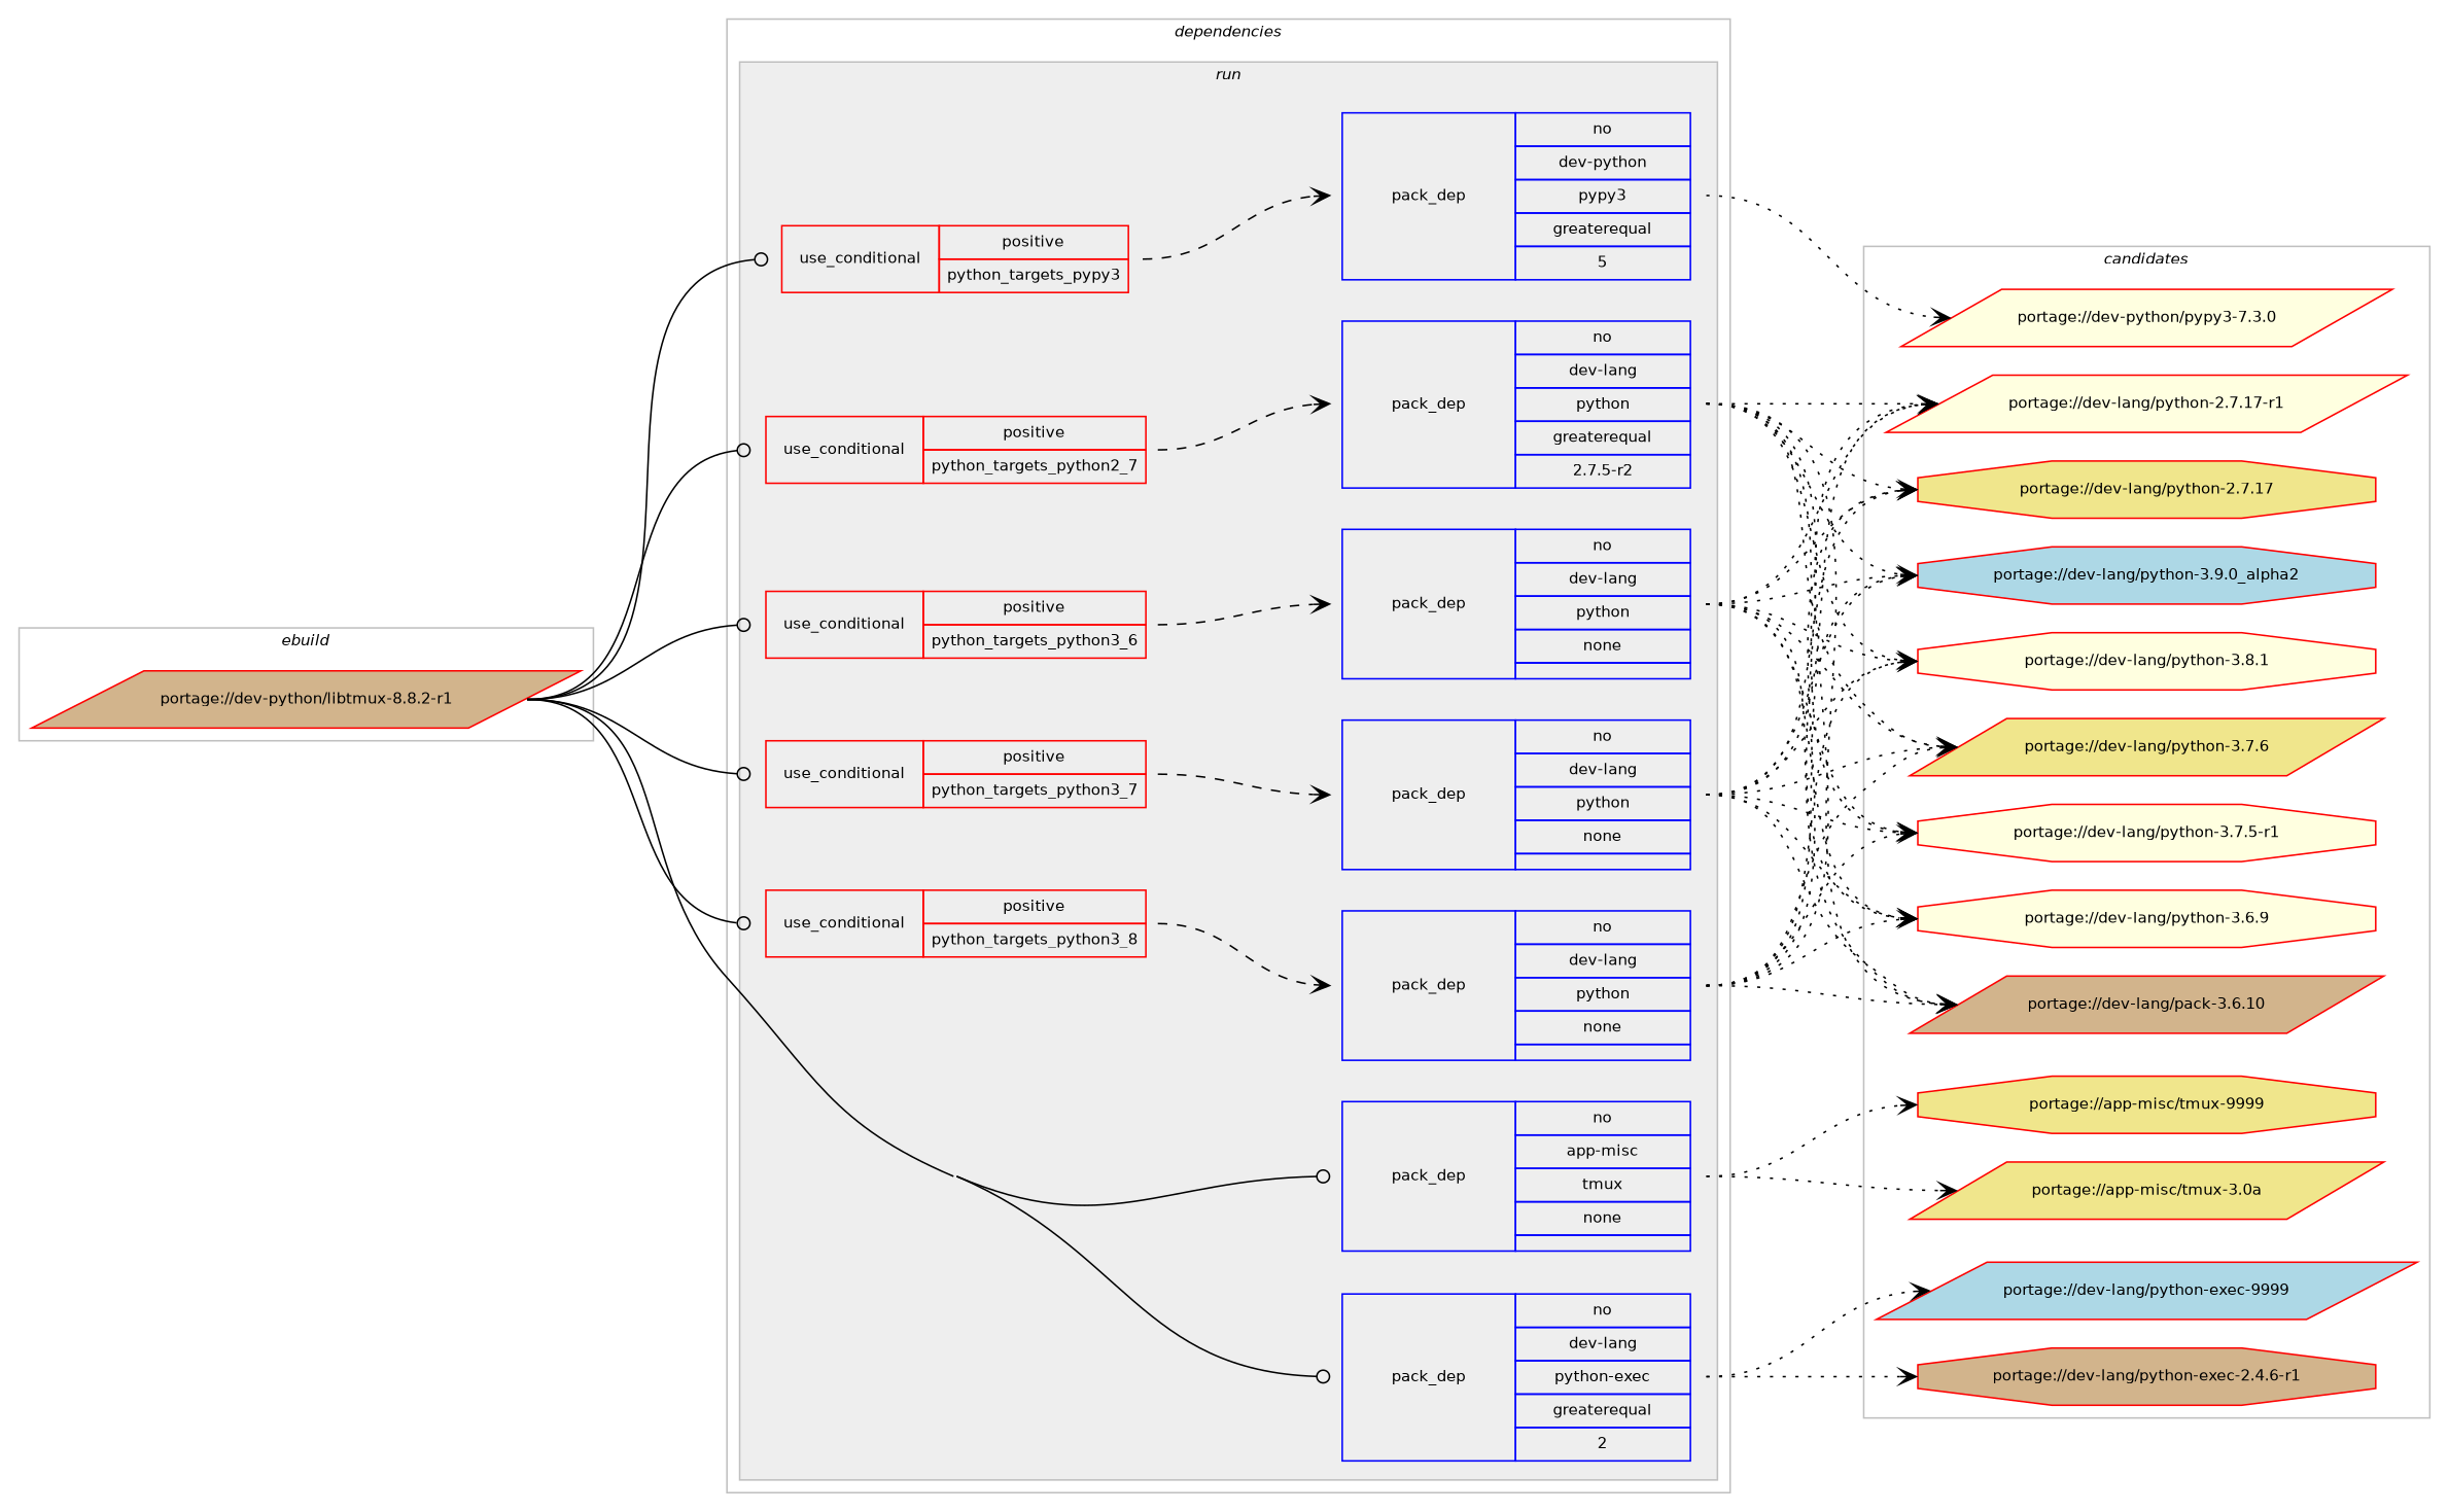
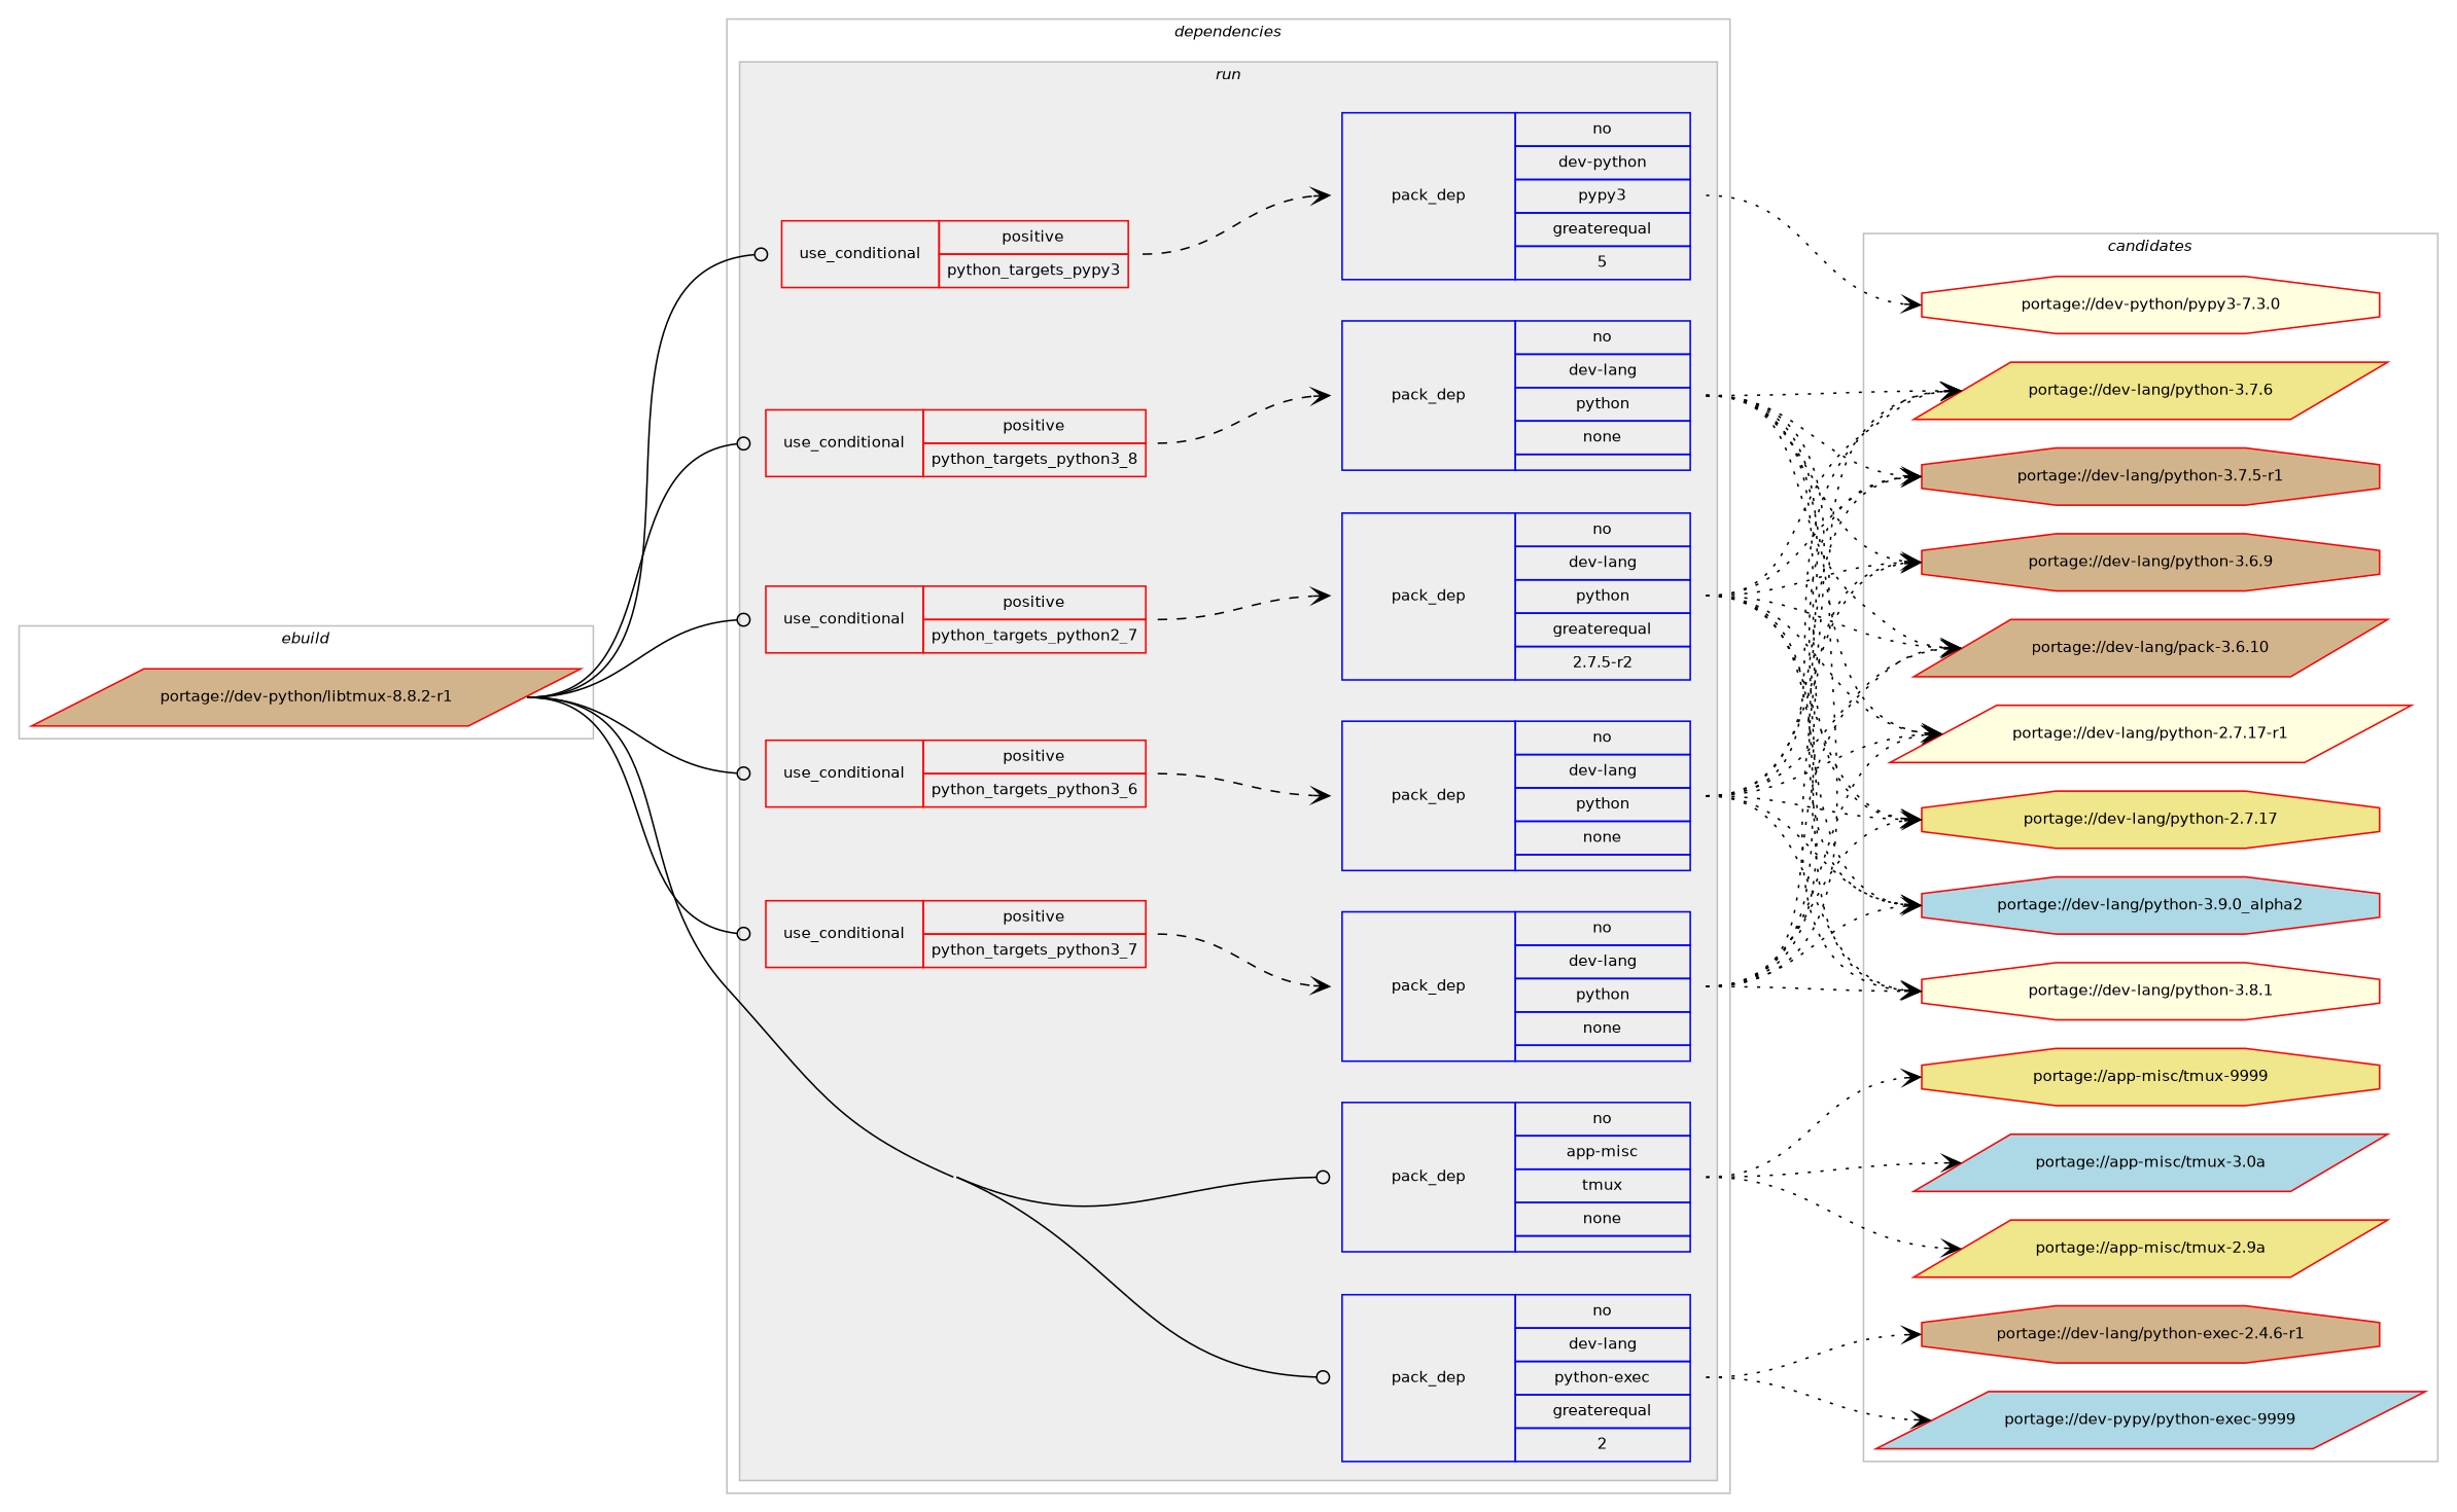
  digraph {
    compound=true
    concentrate=true
    fontname=Helvetica
    fontsize=10
    newrank=true
    rankdir=LR
    ranksep=1.5
    node [color=red fontname=Helvetica fontsize=10 shape=none style=filled]
    edge [arrowhead=vee headport=w style=dotted tailport=e weight=100]
    n1 [fillcolor=tan label="portage://dev-python/libtmux-8.8.2-r1" shape=parallelogram width=4]
    n2 [color=blue label=<<TABLE BORDER="0" CELLBORDER="1" CELLSPACING="0" CELLPADDING="4" WIDTH="220"><TR><TD ROWSPAN="6" CELLPADDING="30">pack_dep</TD></TR><TR><TD WIDTH="110">no</TD></TR><TR><TD>dev-python</TD></TR><TR><TD>pypy3</TD></TR><TR><TD>greaterequal</TD></TR><TR><TD>5</TD></TR></TABLE>> style=""]
    n3 [label=<<TABLE BORDER="0" CELLBORDER="1" CELLSPACING="0" CELLPADDING="4"><TR><TD ROWSPAN="3" CELLPADDING="10">use_conditional</TD></TR><TR><TD>positive</TD></TR><TR><TD>python_targets_pypy3</TD></TR></TABLE>> style=""]
    n4 [color=blue label=<<TABLE BORDER="0" CELLBORDER="1" CELLSPACING="0" CELLPADDING="4" WIDTH="220"><TR><TD ROWSPAN="6" CELLPADDING="30">pack_dep</TD></TR><TR><TD WIDTH="110">no</TD></TR><TR><TD>dev-lang</TD></TR><TR><TD>python</TD></TR><TR><TD>greaterequal</TD></TR><TR><TD>2.7.5-r2</TD></TR></TABLE>> style=""]
    n5 [label=<<TABLE BORDER="0" CELLBORDER="1" CELLSPACING="0" CELLPADDING="4"><TR><TD ROWSPAN="3" CELLPADDING="10">use_conditional</TD></TR><TR><TD>positive</TD></TR><TR><TD>python_targets_python2_7</TD></TR></TABLE>> style=""]
    n6 [color=blue label=<<TABLE BORDER="0" CELLBORDER="1" CELLSPACING="0" CELLPADDING="4" WIDTH="220"><TR><TD ROWSPAN="6" CELLPADDING="30">pack_dep</TD></TR><TR><TD WIDTH="110">no</TD></TR><TR><TD>dev-lang</TD></TR><TR><TD>python</TD></TR><TR><TD>none</TD></TR><TR><TD></TD></TR></TABLE>> style=""]
    n7 [label=<<TABLE BORDER="0" CELLBORDER="1" CELLSPACING="0" CELLPADDING="4"><TR><TD ROWSPAN="3" CELLPADDING="10">use_conditional</TD></TR><TR><TD>positive</TD></TR><TR><TD>python_targets_python3_6</TD></TR></TABLE>> style=""]
    n8 [color=blue label=<<TABLE BORDER="0" CELLBORDER="1" CELLSPACING="0" CELLPADDING="4" WIDTH="220"><TR><TD ROWSPAN="6" CELLPADDING="30">pack_dep</TD></TR><TR><TD WIDTH="110">no</TD></TR><TR><TD>dev-lang</TD></TR><TR><TD>python</TD></TR><TR><TD>none</TD></TR><TR><TD></TD></TR></TABLE>> style=""]
    n9 [label=<<TABLE BORDER="0" CELLBORDER="1" CELLSPACING="0" CELLPADDING="4"><TR><TD ROWSPAN="3" CELLPADDING="10">use_conditional</TD></TR><TR><TD>positive</TD></TR><TR><TD>python_targets_python3_7</TD></TR></TABLE>> style=""]
    n10 [color=blue label=<<TABLE BORDER="0" CELLBORDER="1" CELLSPACING="0" CELLPADDING="4" WIDTH="220"><TR><TD ROWSPAN="6" CELLPADDING="30">pack_dep</TD></TR><TR><TD WIDTH="110">no</TD></TR><TR><TD>dev-lang</TD></TR><TR><TD>python</TD></TR><TR><TD>none</TD></TR><TR><TD></TD></TR></TABLE>> style=""]
    n11 [label=<<TABLE BORDER="0" CELLBORDER="1" CELLSPACING="0" CELLPADDING="4"><TR><TD ROWSPAN="3" CELLPADDING="10">use_conditional</TD></TR><TR><TD>positive</TD></TR><TR><TD>python_targets_python3_8</TD></TR></TABLE>> style=""]
    n12 [color=blue label=<<TABLE BORDER="0" CELLBORDER="1" CELLSPACING="0" CELLPADDING="4" WIDTH="220"><TR><TD ROWSPAN="6" CELLPADDING="30">pack_dep</TD></TR><TR><TD WIDTH="110">no</TD></TR><TR><TD>app-misc</TD></TR><TR><TD>tmux</TD></TR><TR><TD>none</TD></TR><TR><TD></TD></TR></TABLE>> style=""]
    n13 [color=blue label=<<TABLE BORDER="0" CELLBORDER="1" CELLSPACING="0" CELLPADDING="4" WIDTH="220"><TR><TD ROWSPAN="6" CELLPADDING="30">pack_dep</TD></TR><TR><TD WIDTH="110">no</TD></TR><TR><TD>dev-lang</TD></TR><TR><TD>python-exec</TD></TR><TR><TD>greaterequal</TD></TR><TR><TD>2</TD></TR></TABLE>> style=""]
-   n14 [fillcolor=lightyellow label="portage://dev-python/pypy3-7.3.0" shape=parallelogram width=4]
+   n14 [fillcolor=lightyellow label="portage://dev-python/pypy3-7.3.0" shape=octagon width=4]
    n15 [fillcolor=lightblue label="portage://dev-lang/python-3.9.0_alpha2" shape=octagon width=4]
    n16 [fillcolor=lightyellow label="portage://dev-lang/python-3.8.1" shape=octagon width=4]
    n17 [fillcolor=khaki label="portage://dev-lang/python-3.7.6" shape=parallelogram width=4]
-   n18 [fillcolor=lightyellow label="portage://dev-lang/python-3.7.5-r1" shape=octagon width=4]
-   n19 [fillcolor=lightyellow label="portage://dev-lang/python-3.6.9" shape=octagon width=4]
+   n18 [fillcolor=tan label="portage://dev-lang/python-3.7.5-r1" shape=octagon width=4]
+   n19 [fillcolor=tan label="portage://dev-lang/python-3.6.9" shape=octagon width=4]
    n20 [fillcolor=tan label="portage://dev-lang/pack-3.6.10" shape=parallelogram width=4]
    n21 [fillcolor=lightyellow label="portage://dev-lang/python-2.7.17-r1" shape=parallelogram width=4]
    n22 [fillcolor=khaki label="portage://dev-lang/python-2.7.17" shape=octagon width=4]
    n23 [fillcolor=khaki label="portage://app-misc/tmux-9999" shape=octagon width=4]
-   n24 [fillcolor=khaki label="portage://app-misc/tmux-3.0a" shape=parallelogram width=4]
-   n26 [fillcolor=lightblue label="portage://dev-lang/python-exec-9999" shape=parallelogram width=4]
+   n24 [fillcolor=lightblue label="portage://app-misc/tmux-3.0a" shape=parallelogram width=4]
+   n25 [fillcolor=khaki label="portage://app-misc/tmux-2.9a" shape=parallelogram width=4]
+   n26 [fillcolor=lightblue label="portage://dev-pypy/python-exec-9999" shape=parallelogram width=4]
    n27 [fillcolor=tan label="portage://dev-lang/python-exec-2.4.6-r1" shape=octagon width=4]
    subgraph cluster_1 {
      color=gray
      label=<<i>dependencies</i>>
      subgraph cluster_2 {
        color=gray
        fillcolor="#eeeeee"
        label=<<i>compile</i>>
        style=filled
      }
      subgraph cluster_3 {
        color=gray
        fillcolor="#eeeeee"
        label=<<i>compile and run</i>>
        style=filled
      }
      subgraph cluster_4 {
        color=gray
        fillcolor="#eeeeee"
        label=<<i>run</i>>
        style=filled
        subgraph sub_5 {
          color=gray
          fillcolor="#eeeeee"
          label=<<i>run</i>>
          style=filled
          n3
          subgraph sub_6 {
            color=gray
            fillcolor="#eeeeee"
            label=<<i>run</i>>
            style=filled
            n2
          }
        }
        subgraph sub_7 {
          color=gray
          fillcolor="#eeeeee"
          label=<<i>run</i>>
          style=filled
          n5
          subgraph sub_8 {
            color=gray
            fillcolor="#eeeeee"
            label=<<i>run</i>>
            style=filled
            n4
          }
        }
        subgraph sub_9 {
          color=gray
          fillcolor="#eeeeee"
          label=<<i>run</i>>
          style=filled
          n7
          subgraph sub_10 {
            color=gray
            fillcolor="#eeeeee"
            label=<<i>run</i>>
            style=filled
            n6
          }
        }
        subgraph sub_11 {
          color=gray
          fillcolor="#eeeeee"
          label=<<i>run</i>>
          style=filled
          n9
          subgraph sub_12 {
            color=gray
            fillcolor="#eeeeee"
            label=<<i>run</i>>
            style=filled
            n8
          }
        }
        subgraph sub_13 {
          color=gray
          fillcolor="#eeeeee"
          label=<<i>run</i>>
          style=filled
          n11
          subgraph sub_14 {
            color=gray
            fillcolor="#eeeeee"
            label=<<i>run</i>>
            style=filled
            n10
          }
        }
        subgraph sub_15 {
          color=gray
          fillcolor="#eeeeee"
          label=<<i>run</i>>
          style=filled
          n12
        }
        subgraph sub_16 {
          color=gray
          fillcolor="#eeeeee"
          label=<<i>run</i>>
          style=filled
          n13
        }
      }
    }
    subgraph cluster_17 {
      color=gray
      label=<<i>ebuild</i>>
      n1
    }
    subgraph cluster_18 {
      color=gray
      label=<<i>candidates</i>>
      rank=same
      subgraph sub_19 {
        color=black
        label=<<i>candidates</i>>
        nodesep=1
        rank=same
        n14
      }
      subgraph sub_20 {
        color=black
        label=<<i>candidates</i>>
        nodesep=1
        rank=same
        n15
        n16
        n17
        n18
        n19
        n20
        n21
        n22
      }
      subgraph sub_21 {
        color=black
        label=<<i>candidates</i>>
        nodesep=1
        rank=same
        n15
        n16
        n17
        n18
        n19
        n20
        n21
        n22
      }
      subgraph sub_22 {
        color=black
        label=<<i>candidates</i>>
        nodesep=1
        rank=same
        n15
        n16
        n17
        n18
        n19
        n20
        n21
        n22
      }
      subgraph sub_23 {
        color=black
        label=<<i>candidates</i>>
        nodesep=1
        rank=same
        n15
        n16
        n17
        n18
        n19
        n20
        n21
        n22
      }
      subgraph sub_24 {
        color=black
        label=<<i>candidates</i>>
        nodesep=1
        rank=same
        n23
        n24
+       n25
      }
      subgraph sub_25 {
        color=black
        label=<<i>candidates</i>>
        nodesep=1
        rank=same
        n26
        n27
      }
    }
    n1 -> n3 [arrowhead=odot style=solid weight=20]
    n1 -> n5 [arrowhead=odot style=solid weight=20]
    n1 -> n7 [arrowhead=odot style=solid weight=20]
    n1 -> n9 [arrowhead=odot style=solid weight=20]
    n1 -> n11 [arrowhead=odot style=solid weight=20]
    n1 -> n12 [arrowhead=odot style=solid weight=20]
    n1 -> n13 [arrowhead=odot style=solid weight=20]
    n2 -> n14
    n3 -> n2 [style=dashed weight=20]
    n4 -> n15
    n4 -> n16
    n4 -> n17
    n4 -> n18
    n4 -> n19
    n4 -> n20
    n4 -> n21
    n4 -> n22
    n5 -> n4 [style=dashed weight=20]
    n6 -> n15
    n6 -> n16
    n6 -> n17
    n6 -> n18
    n6 -> n19
    n6 -> n20
    n6 -> n21
    n6 -> n22
    n7 -> n6 [style=dashed weight=20]
    n8 -> n15
    n8 -> n16
    n8 -> n17
    n8 -> n18
    n8 -> n19
    n8 -> n20
    n8 -> n21
    n8 -> n22
    n9 -> n8 [style=dashed weight=20]
    n10 -> n15
    n10 -> n16
    n10 -> n17
    n10 -> n18
    n10 -> n19
    n10 -> n20
    n10 -> n21
    n10 -> n22
    n11 -> n10 [style=dashed weight=20]
    n12 -> n23
    n12 -> n24
+   n12 -> n25
    n13 -> n26
    n13 -> n27
  }
